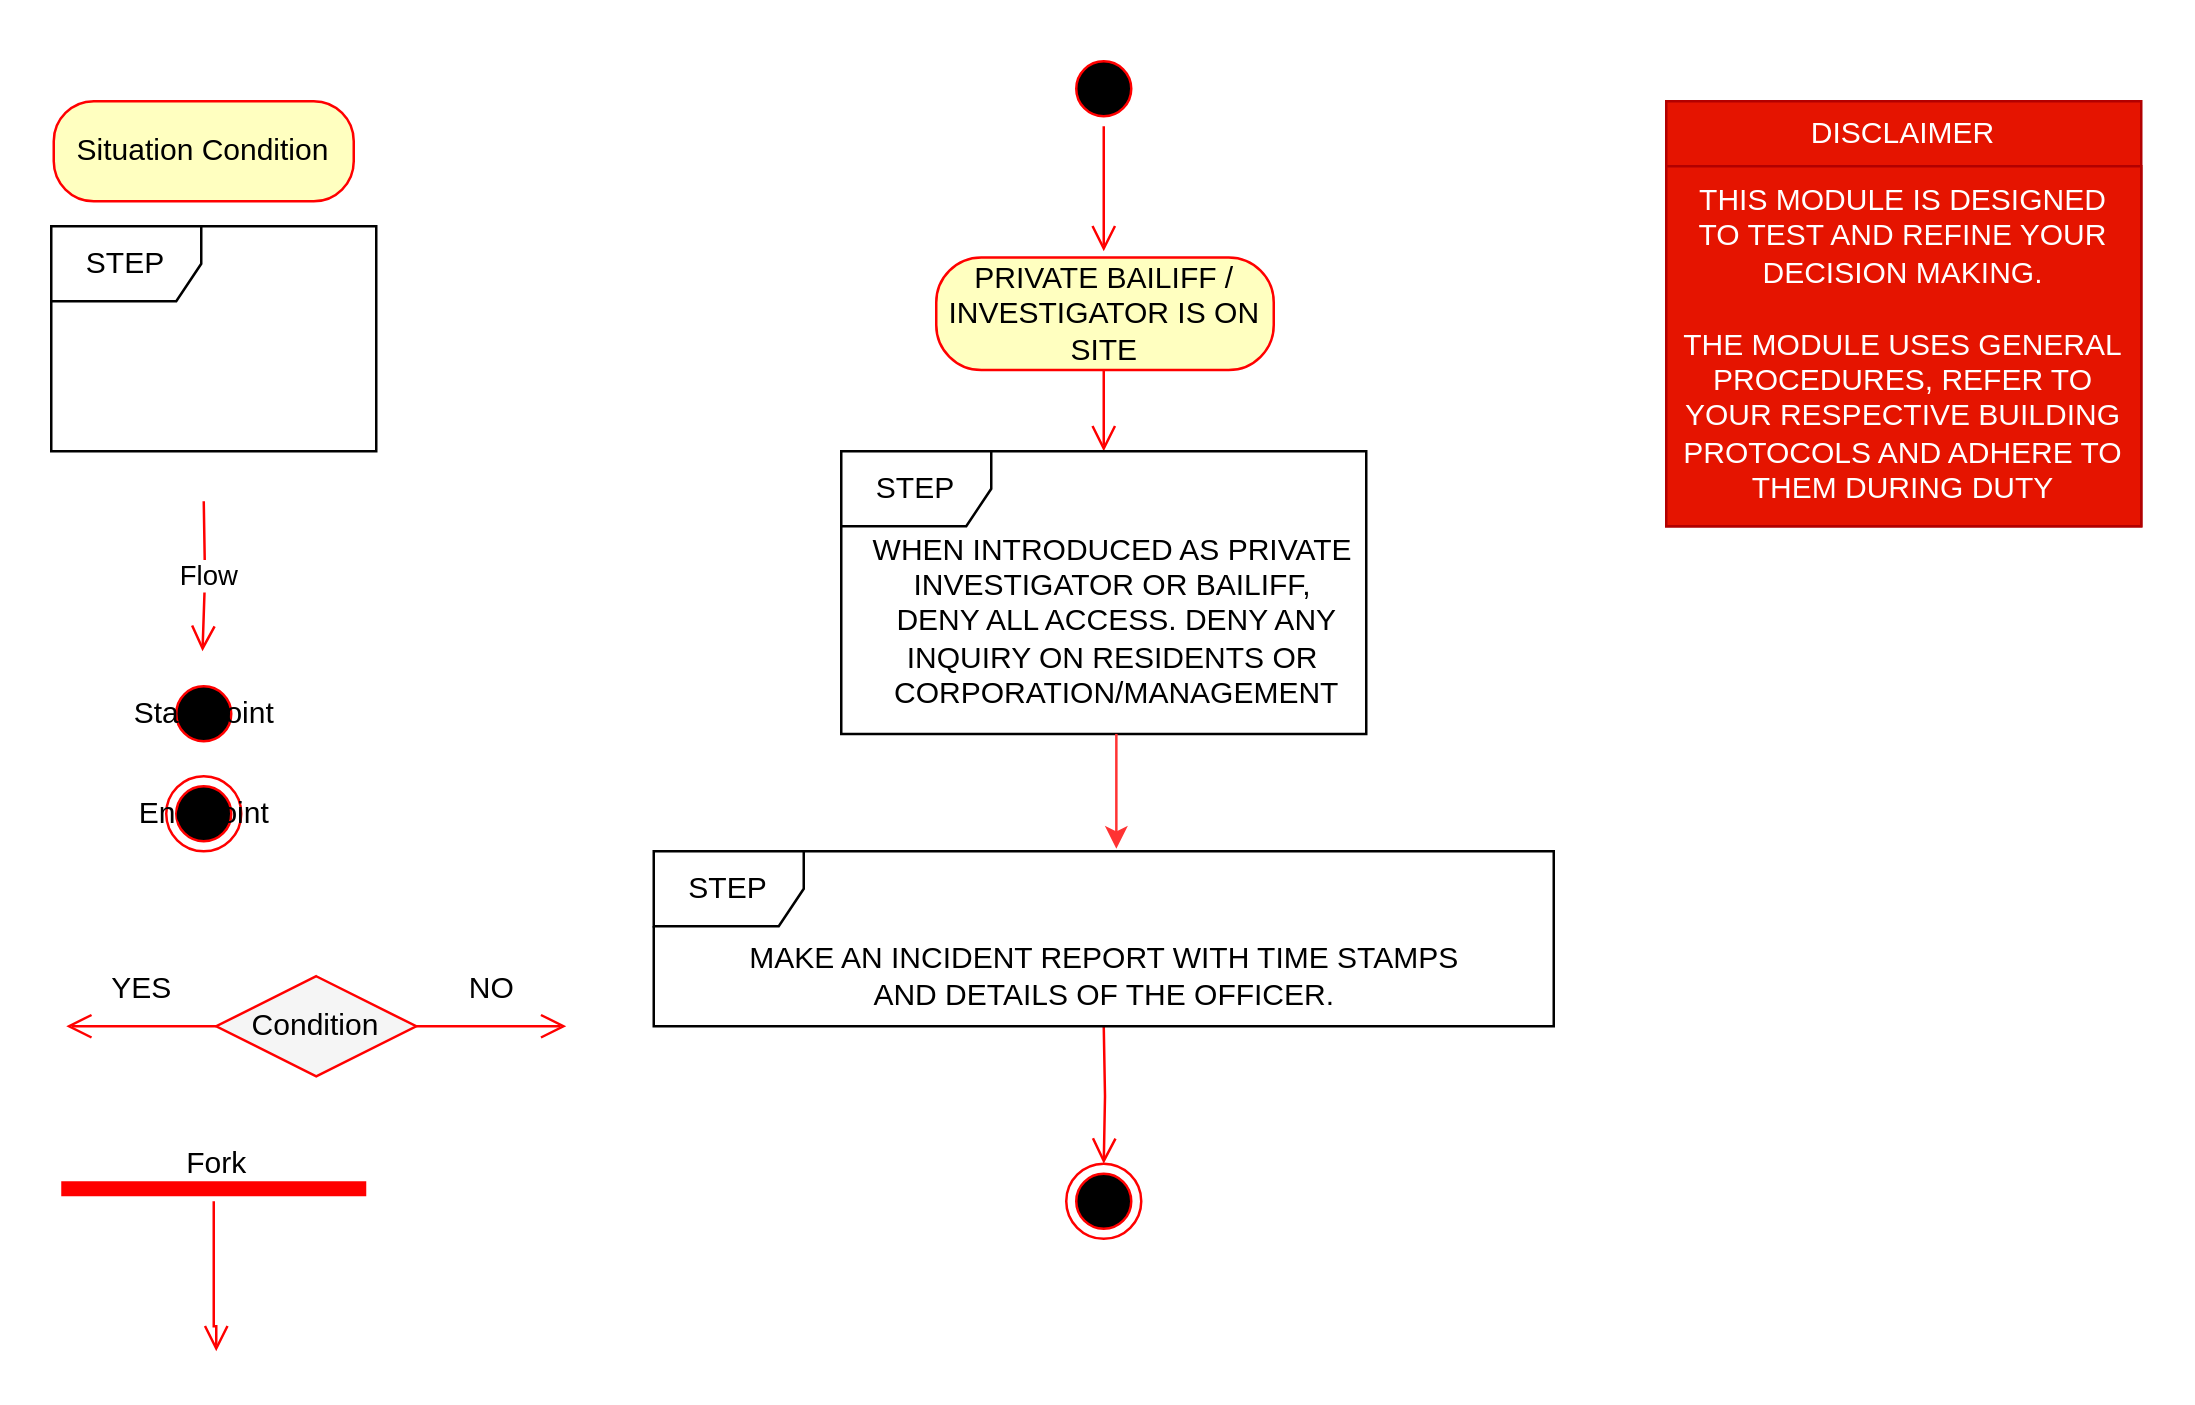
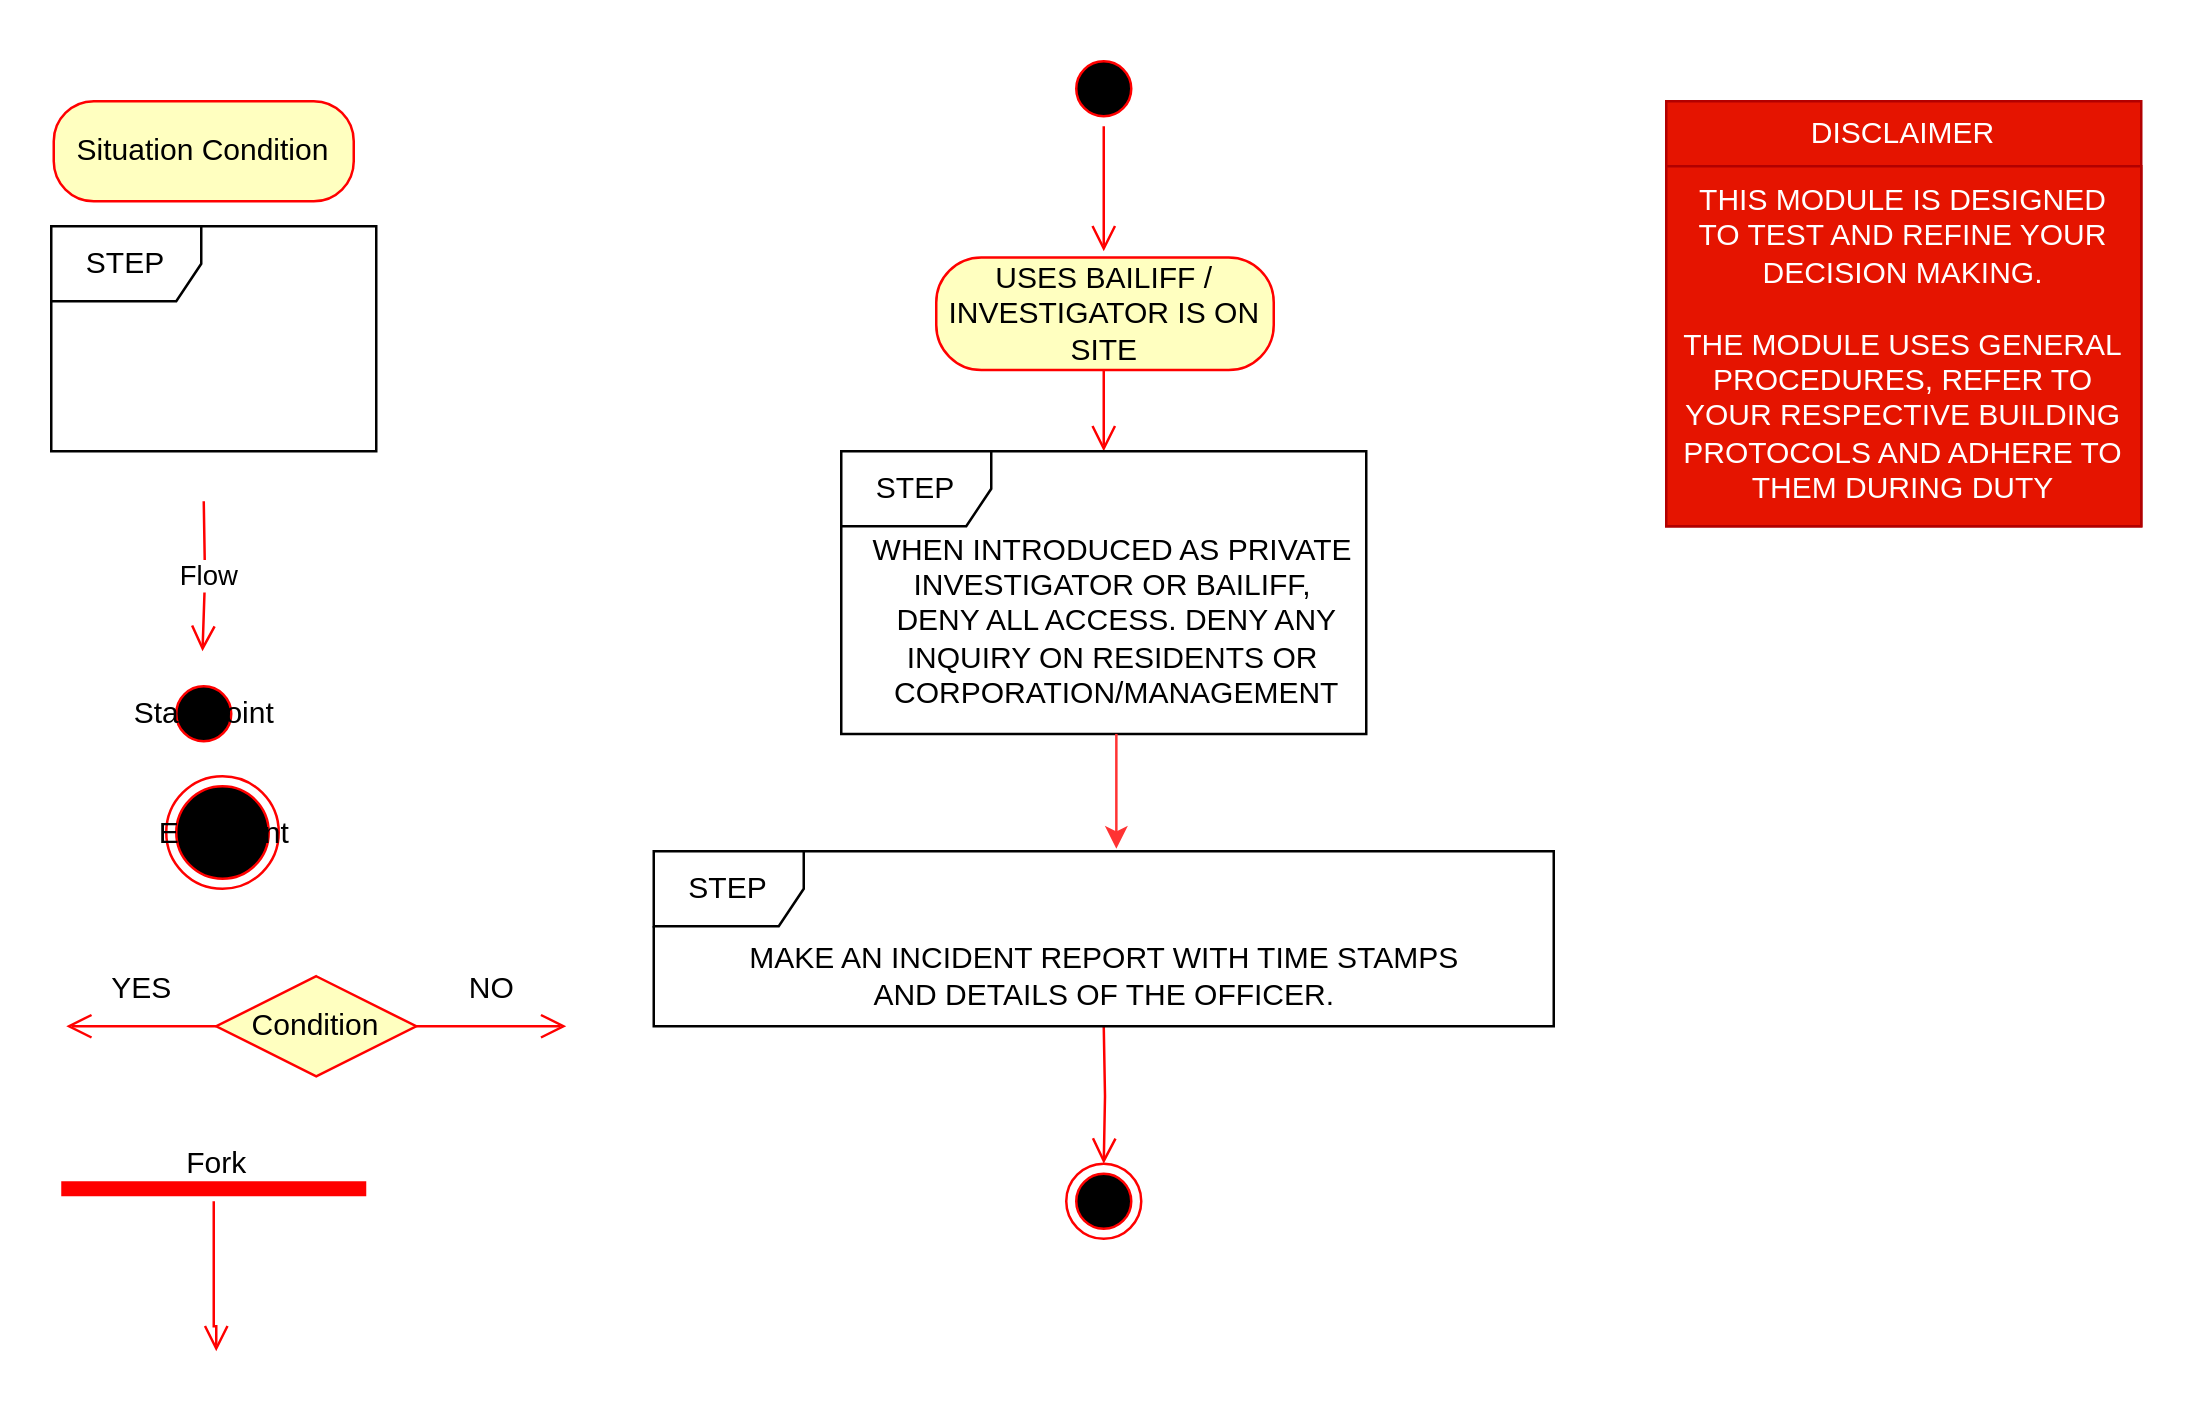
  <mxCell id="0" />
  <mxCell id="1" parent="0" />
  <mxCell id="2" value="" style="ellipse;html=1;shape=startState;fillColor=#000000;strokeColor=#ff0000;" vertex="1" parent="1"><mxGeometry x="426" width="30" height="30" as="geometry" y="20" /></mxCell>
  <mxCell id="3" value="" style="edgeStyle=orthogonalEdgeStyle;html=1;verticalAlign=bottom;endArrow=open;endSize=8;strokeColor=#ff0000;rounded=0;" edge="1" parent="1" source="2"><mxGeometry relative="1" as="geometry"><mxPoint x="441" y="100" as="targetPoint" /></mxGeometry></mxCell>
- <mxCell id="4" value="PRIVATE BAILIFF / INVESTIGATOR IS ON SITE" style="rounded=1;whiteSpace=wrap;html=1;arcSize=40;fontColor=#000000;fillColor=#ffffc0;strokeColor=#ff0000;" vertex="1" parent="1"><mxGeometry x="374" y="102.5" width="135" height="45" as="geometry" /></mxCell>
+ <mxCell id="4" value="USES BAILIFF / INVESTIGATOR IS ON SITE" style="rounded=1;whiteSpace=wrap;html=1;arcSize=40;fontColor=#000000;fillColor=#ffffc0;strokeColor=#ff0000;" vertex="1" parent="1"><mxGeometry x="374" y="102.5" width="135" height="45" as="geometry" /></mxCell>
  <mxCell id="5" value="" style="edgeStyle=orthogonalEdgeStyle;html=1;verticalAlign=bottom;endArrow=open;endSize=8;strokeColor=#ff0000;rounded=0;" edge="1" parent="1" source="4"><mxGeometry relative="1" as="geometry"><mxPoint x="441" y="180" as="targetPoint" /></mxGeometry></mxCell>
  <mxCell id="6" value="Situation Condition" style="rounded=1;whiteSpace=wrap;html=1;arcSize=40;fontColor=#000000;fillColor=#ffffc0;strokeColor=#ff0000;" vertex="1" parent="1"><mxGeometry x="21" y="40" width="120" height="40" as="geometry" /></mxCell>
  <mxCell id="7" value="" style="edgeStyle=orthogonalEdgeStyle;html=1;verticalAlign=bottom;endArrow=open;endSize=8;strokeColor=#ff0000;rounded=0;" edge="1" parent="1"><mxGeometry relative="1" as="geometry"><mxPoint x="80.5" y="260" as="targetPoint" /><mxPoint x="81" y="200" as="sourcePoint" /></mxGeometry></mxCell>
  <mxCell id="8" value="Flow" style="edgeLabel;html=1;align=center;verticalAlign=middle;resizable=0;points=[];" vertex="1" connectable="0" parent="7"><mxGeometry x="-0.333" y="3" relative="1" as="geometry"><mxPoint x="-2" y="10" as="offset" /></mxGeometry></mxCell>
  <mxCell id="9" value="Start Point" style="ellipse;html=1;shape=startState;fillColor=#000000;strokeColor=#ff0000;" vertex="1" parent="1"><mxGeometry x="66" y="270" width="30" height="30" as="geometry" /></mxCell>
- <mxCell id="10" value="End Point" style="ellipse;html=1;shape=endState;fillColor=#000000;strokeColor=#ff0000;" vertex="1" parent="1"><mxGeometry x="66" y="310" width="30" height="30" as="geometry" /></mxCell>
+ <mxCell id="10" value="End Point" style="ellipse;html=1;shape=endState;fillColor=#000000;strokeColor=#ff0000;" vertex="1" parent="1"><mxGeometry x="66" y="310" width="45" height="45" as="geometry" /></mxCell>
  <mxCell id="11" value="DISCLAIMER" style="swimlane;fontStyle=0;childLayout=stackLayout;horizontal=1;startSize=26;fillColor=#e51400;horizontalStack=0;resizeParent=1;resizeParentMax=0;resizeLast=0;collapsible=1;marginBottom=0;whiteSpace=wrap;html=1;fontColor=#ffffff;strokeColor=#B20000;" vertex="1" parent="1"><mxGeometry x="666" y="40" width="190" height="170" as="geometry" /></mxCell>
  <mxCell id="12" value="THIS MODULE IS DESIGNED TO TEST AND REFINE YOUR DECISION MAKING. &lt;br&gt;&lt;br&gt;THE MODULE USES GENERAL PROCEDURES, REFER TO YOUR RESPECTIVE BUILDING PROTOCOLS AND ADHERE TO THEM DURING DUTY" style="text;strokeColor=#B20000;fillColor=#e51400;align=center;verticalAlign=top;spacingLeft=4;spacingRight=4;overflow=hidden;rotatable=0;points=[[0,0.5],[1,0.5]];portConstraint=eastwest;whiteSpace=wrap;html=1;fontColor=#ffffff;" vertex="1" parent="11"><mxGeometry y="26" width="190" height="144" as="geometry" /></mxCell>
  <mxCell id="13" value="" style="shape=line;html=1;strokeWidth=6;strokeColor=#ff0000;" vertex="1" parent="1"><mxGeometry x="24" y="470" width="122" height="10" as="geometry" /></mxCell>
  <mxCell id="14" value="" style="edgeStyle=orthogonalEdgeStyle;html=1;verticalAlign=bottom;endArrow=open;endSize=8;strokeColor=#ff0000;rounded=0;" edge="1" parent="1" source="13"><mxGeometry relative="1" as="geometry"><mxPoint x="86" y="540" as="targetPoint" /><Array as="points"><mxPoint x="85" y="530" /><mxPoint x="86" y="530" /></Array></mxGeometry></mxCell>
  <mxCell id="15" value="Fork" style="text;html=1;align=center;verticalAlign=middle;resizable=0;points=[];autosize=1;strokeColor=none;fillColor=none;" vertex="1" parent="1"><mxGeometry x="61" y="450" width="50" height="30" as="geometry" /></mxCell>
- <mxCell id="16" value="Condition" style="rhombus;whiteSpace=wrap;html=1;fontColor=#000000;fillColor=#f5f5f5;strokeColor=#ff0000;" vertex="1" parent="1"><mxGeometry x="86" y="390" width="80" height="40" as="geometry" /></mxCell>
+ <mxCell id="16" value="Condition" style="rhombus;whiteSpace=wrap;html=1;fontColor=#000000;fillColor=#ffffc0;strokeColor=#ff0000;" vertex="1" parent="1"><mxGeometry x="86" y="390" width="80" height="40" as="geometry" /></mxCell>
  <mxCell id="17" value="" style="edgeStyle=orthogonalEdgeStyle;html=1;align=left;verticalAlign=bottom;endArrow=open;endSize=8;strokeColor=#ff0000;rounded=0;" edge="1" parent="1" source="16"><mxGeometry x="-0.255" y="10" relative="1" as="geometry"><mxPoint x="226" y="410" as="targetPoint" /><mxPoint as="offset" /></mxGeometry></mxCell>
  <mxCell id="18" value="" style="edgeStyle=orthogonalEdgeStyle;html=1;align=left;verticalAlign=top;endArrow=open;endSize=8;strokeColor=#ff0000;rounded=0;" edge="1" parent="1"><mxGeometry x="0.2" y="60" relative="1" as="geometry"><mxPoint x="26" y="410" as="targetPoint" /><mxPoint x="86" y="410" as="sourcePoint" /><Array as="points"><mxPoint x="86" y="410" /><mxPoint x="86" y="410" /></Array><mxPoint as="offset" /></mxGeometry></mxCell>
  <mxCell id="19" value="YES" style="text;html=1;align=center;verticalAlign=middle;resizable=0;points=[];autosize=1;strokeColor=none;fillColor=none;" vertex="1" parent="1"><mxGeometry x="31" y="380" width="50" height="30" as="geometry" /></mxCell>
  <mxCell id="20" value="NO" style="text;html=1;align=center;verticalAlign=middle;resizable=0;points=[];autosize=1;strokeColor=none;fillColor=none;" vertex="1" parent="1"><mxGeometry x="176" y="380" width="40" height="30" as="geometry" /></mxCell>
  <mxCell id="21" value="STEP" style="shape=umlFrame;whiteSpace=wrap;html=1;pointerEvents=0;" vertex="1" parent="1"><mxGeometry x="20" y="90" width="130" height="90" as="geometry" /></mxCell>
  <mxCell id="22" value="STEP" style="shape=umlFrame;whiteSpace=wrap;html=1;pointerEvents=0;" vertex="1" parent="1"><mxGeometry x="336" y="180" width="210" height="113.08" as="geometry" /></mxCell>
  <mxCell id="23" value="" style="edgeStyle=orthogonalEdgeStyle;html=1;verticalAlign=bottom;endArrow=open;endSize=8;strokeColor=#ff0000;rounded=0;" edge="1" parent="1" target="24"><mxGeometry relative="1" as="geometry"><mxPoint x="441" y="480" as="targetPoint" /><mxPoint x="441" y="410" as="sourcePoint" /></mxGeometry></mxCell>
  <mxCell id="24" value="" style="ellipse;html=1;shape=endState;fillColor=#000000;strokeColor=#ff0000;" vertex="1" parent="1"><mxGeometry x="426" y="465" width="30" height="30" as="geometry" /></mxCell>
  <mxCell id="25" value="MAKE AN INCIDENT REPORT WITH TIME STAMPS &lt;br&gt;AND DETAILS OF THE OFFICER." style="text;html=1;align=center;verticalAlign=middle;resizable=0;points=[];autosize=1;strokeColor=none;fillColor=none;" vertex="1" parent="1"><mxGeometry x="286" y="370" width="310" height="40" as="geometry" /></mxCell>
  <mxCell id="26" value="STEP" style="shape=umlFrame;whiteSpace=wrap;html=1;pointerEvents=0;" vertex="1" parent="1"><mxGeometry x="261" y="340" width="360" height="70" as="geometry" /></mxCell>
  <mxCell id="27" style="edgeStyle=orthogonalEdgeStyle;rounded=0;orthogonalLoop=1;jettySize=auto;html=1;entryX=0.514;entryY=-0.014;entryDx=0;entryDy=0;entryPerimeter=0;strokeColor=#FF3333;" edge="1" parent="1" source="28" target="26"><mxGeometry relative="1" as="geometry" /></mxCell>
  <mxCell id="28" value="WHEN INTRODUCED AS PRIVATE&amp;nbsp;&lt;br&gt;INVESTIGATOR OR BAILIFF,&amp;nbsp;&lt;br&gt;DENY ALL ACCESS. DENY ANY&lt;br&gt;INQUIRY ON RESIDENTS OR&amp;nbsp;&lt;br&gt;CORPORATION/MANAGEMENT" style="text;html=1;align=center;verticalAlign=middle;resizable=0;points=[];autosize=1;strokeColor=none;fillColor=none;" vertex="1" parent="1"><mxGeometry x="336" y="203.08" width="220" height="90" as="geometry" /></mxCell>
